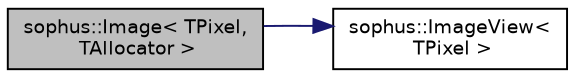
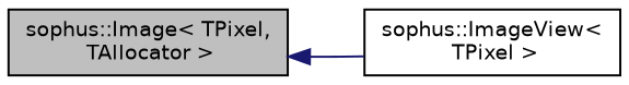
  digraph {
    rankdir=LR
    node [color=black fontname=Helvetica fontsize=10 shape=record style=filled]
    n1 [fillcolor=grey75 fontcolor=black height=0.2 label="sophus::Image\< TPixel,\l TAllocator \>" width=0.4]
    n2 [fillcolor=white height=0.2 label="sophus::ImageView\<\l TPixel \>" width=0.4]
-   n2 -> n1 [color=midnightblue dir=back fontname=Helvetica fontsize=10 labelfontname=Helvetica labelfontsize=10 style=solid]
+   n1 -> n2 [color=midnightblue dir=back fontname=Helvetica fontsize=10 labelfontname=Helvetica labelfontsize=10 style=solid]
  }
